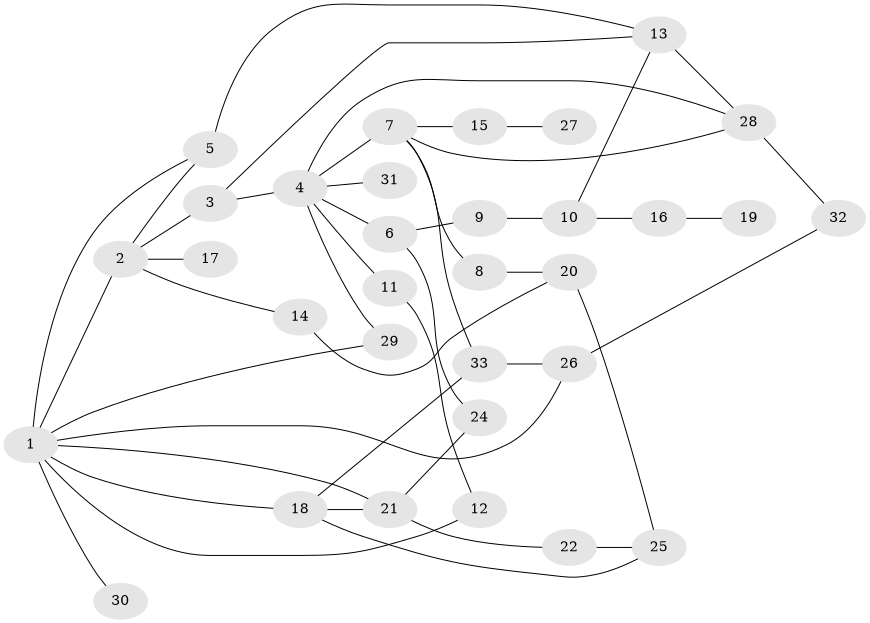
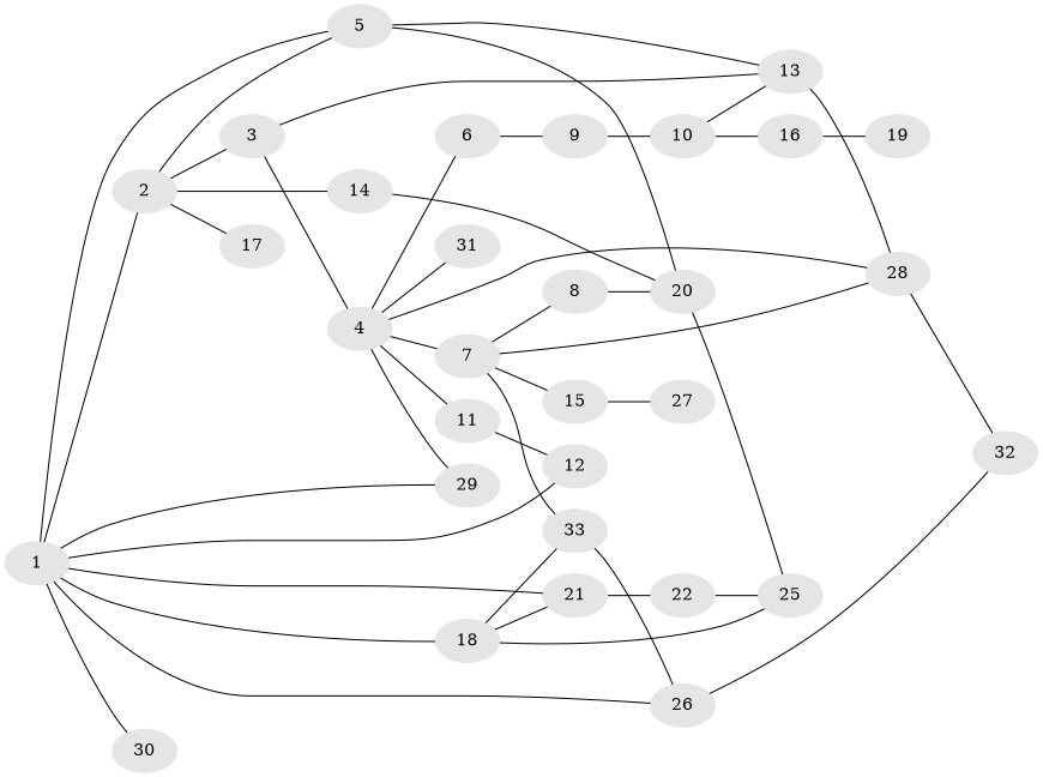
  graph {
    rankdir=LR
    node [color=gray90 style=filled]
    edge [weight=1.0]
    1
    2
    5
    12
    18
    21
    26
    29
    30
    3
    14
    17
    13
    20
    n15 [label=33]
    25
-   24
    22
    32
    4
    6
    7
    11
    28
    31
    9
    8
    15
    10
    27
    16
    19
    1 -- 2
    1 -- 5
    1 -- 12
    1 -- 18
    1 -- 21
    1 -- 26
    1 -- 29
    1 -- 30
    2 -- 5
    2 -- 3
    2 -- 14
    2 -- 17
    5 -- 13
+   5 -- 20
    18 -- 21
    18 -- n15
    18 -- 25
-   21 -- 24
    21 -- 22
    26 -- 32
    3 -- 13
    3 -- 4
    14 -- 20
    13 -- 28
    20 -- 25
    n15 -- 26
    22 -- 25
    4 -- 29
    4 -- 6
    4 -- 7 [weight=2.0]
    4 -- 11
    4 -- 28
    4 -- 31
-   6 -- 24
    6 -- 9 [weight=2.0]
    7 -- n15
    7 -- 28
    7 -- 8
    7 -- 15
    11 -- 12
    28 -- 32
    9 -- 10
    8 -- 20 [weight=3.0]
    15 -- 27
    10 -- 13
    10 -- 16
    16 -- 19
  }
